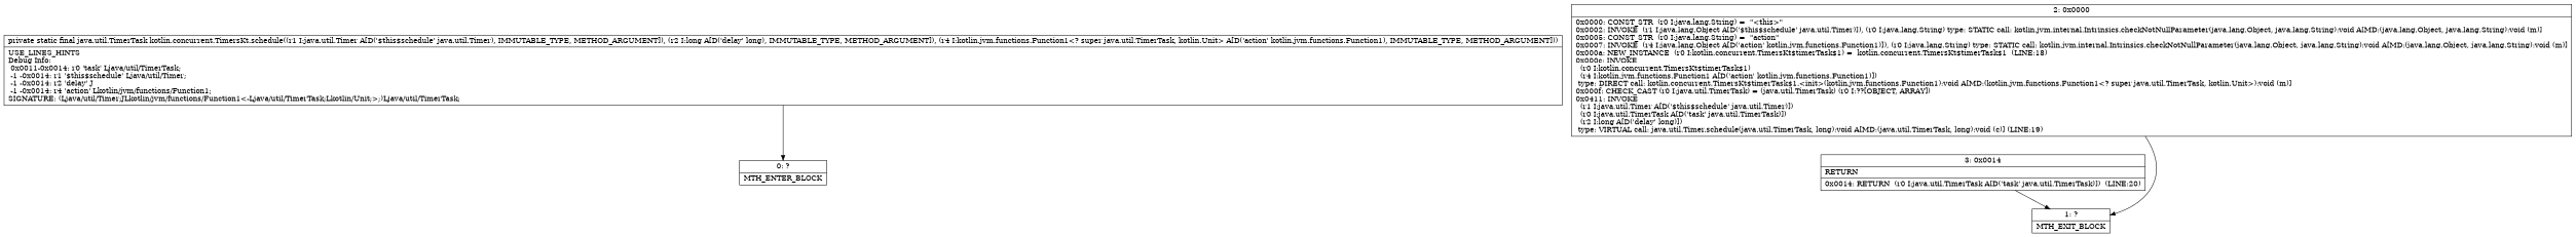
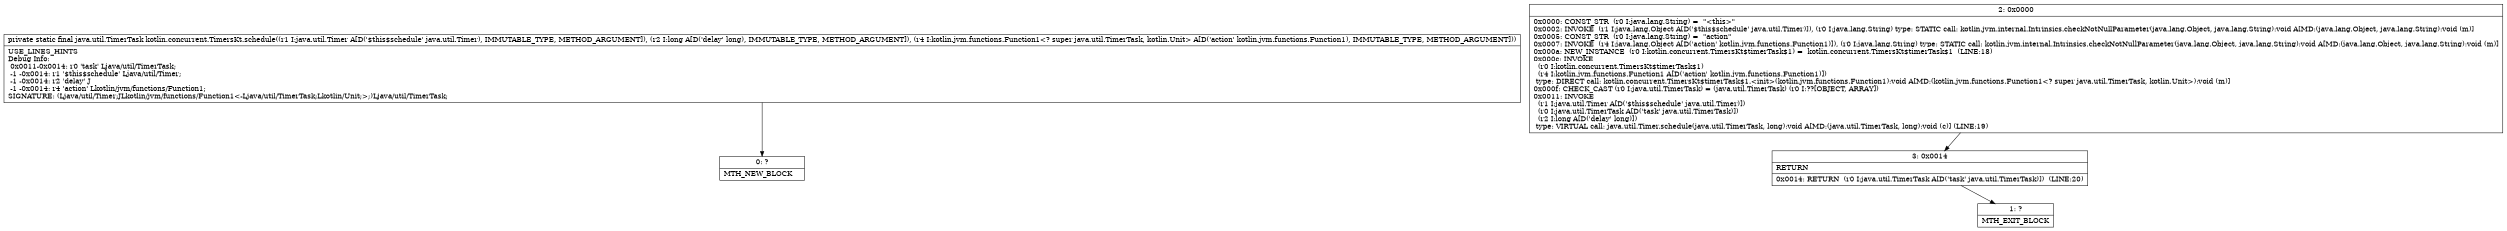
  digraph {
    node [shape=record]
-   n1 [label="{0\:\ ?|MTH_ENTER_BLOCK\l}"]
-   n2 [label="{2\:\ 0x0000|0x0000: CONST_STR  (r0 I:java.lang.String) =  \"\<this\>\" \l0x0002: INVOKE  (r1 I:java.lang.Object A[D('$this$schedule' java.util.Timer)]), (r0 I:java.lang.String) type: STATIC call: kotlin.jvm.internal.Intrinsics.checkNotNullParameter(java.lang.Object, java.lang.String):void A[MD:(java.lang.Object, java.lang.String):void (m)]\l0x0005: CONST_STR  (r0 I:java.lang.String) =  \"action\" \l0x0007: INVOKE  (r4 I:java.lang.Object A[D('action' kotlin.jvm.functions.Function1)]), (r0 I:java.lang.String) type: STATIC call: kotlin.jvm.internal.Intrinsics.checkNotNullParameter(java.lang.Object, java.lang.String):void A[MD:(java.lang.Object, java.lang.String):void (m)]\l0x000a: NEW_INSTANCE  (r0 I:kotlin.concurrent.TimersKt$timerTask$1) =  kotlin.concurrent.TimersKt$timerTask$1  (LINE:18)\l0x000c: INVOKE  \l  (r0 I:kotlin.concurrent.TimersKt$timerTask$1)\l  (r4 I:kotlin.jvm.functions.Function1 A[D('action' kotlin.jvm.functions.Function1)])\l type: DIRECT call: kotlin.concurrent.TimersKt$timerTask$1.\<init\>(kotlin.jvm.functions.Function1):void A[MD:(kotlin.jvm.functions.Function1\<? super java.util.TimerTask, kotlin.Unit\>):void (m)]\l0x000f: CHECK_CAST (r0 I:java.util.TimerTask) = (java.util.TimerTask) (r0 I:??[OBJECT, ARRAY]) \l0x0411: INVOKE  \l  (r1 I:java.util.Timer A[D('$this$schedule' java.util.Timer)])\l  (r0 I:java.util.TimerTask A[D('task' java.util.TimerTask)])\l  (r2 I:long A[D('delay' long)])\l type: VIRTUAL call: java.util.Timer.schedule(java.util.TimerTask, long):void A[MD:(java.util.TimerTask, long):void (c)] (LINE:19)\l}"]
+   n1 [label="{0\:\ ?|MTH_NEW_BLOCK\l}"]
+   n2 [label="{2\:\ 0x0000|0x0000: CONST_STR  (r0 I:java.lang.String) =  \"\<this\>\" \l0x0002: INVOKE  (r1 I:java.lang.Object A[D('$this$schedule' java.util.Timer)]), (r0 I:java.lang.String) type: STATIC call: kotlin.jvm.internal.Intrinsics.checkNotNullParameter(java.lang.Object, java.lang.String):void A[MD:(java.lang.Object, java.lang.String):void (m)]\l0x0005: CONST_STR  (r0 I:java.lang.String) =  \"action\" \l0x0007: INVOKE  (r4 I:java.lang.Object A[D('action' kotlin.jvm.functions.Function1)]), (r0 I:java.lang.String) type: STATIC call: kotlin.jvm.internal.Intrinsics.checkNotNullParameter(java.lang.Object, java.lang.String):void A[MD:(java.lang.Object, java.lang.String):void (m)]\l0x000a: NEW_INSTANCE  (r0 I:kotlin.concurrent.TimersKt$timerTask$1) =  kotlin.concurrent.TimersKt$timerTask$1  (LINE:18)\l0x000c: INVOKE  \l  (r0 I:kotlin.concurrent.TimersKt$timerTask$1)\l  (r4 I:kotlin.jvm.functions.Function1 A[D('action' kotlin.jvm.functions.Function1)])\l type: DIRECT call: kotlin.concurrent.TimersKt$timerTask$1.\<init\>(kotlin.jvm.functions.Function1):void A[MD:(kotlin.jvm.functions.Function1\<? super java.util.TimerTask, kotlin.Unit\>):void (m)]\l0x000f: CHECK_CAST (r0 I:java.util.TimerTask) = (java.util.TimerTask) (r0 I:??[OBJECT, ARRAY]) \l0x0011: INVOKE  \l  (r1 I:java.util.Timer A[D('$this$schedule' java.util.Timer)])\l  (r0 I:java.util.TimerTask A[D('task' java.util.TimerTask)])\l  (r2 I:long A[D('delay' long)])\l type: VIRTUAL call: java.util.Timer.schedule(java.util.TimerTask, long):void A[MD:(java.util.TimerTask, long):void (c)] (LINE:19)\l}"]
    n3 [label="{3\:\ 0x0014|RETURN\l|0x0014: RETURN  (r0 I:java.util.TimerTask A[D('task' java.util.TimerTask)])  (LINE:20)\l}"]
    n4 [label="{1\:\ ?|MTH_EXIT_BLOCK\l}"]
    n5 [label="{private static final java.util.TimerTask kotlin.concurrent.TimersKt.schedule((r1 I:java.util.Timer A[D('$this$schedule' java.util.Timer), IMMUTABLE_TYPE, METHOD_ARGUMENT]), (r2 I:long A[D('delay' long), IMMUTABLE_TYPE, METHOD_ARGUMENT]), (r4 I:kotlin.jvm.functions.Function1\<? super java.util.TimerTask, kotlin.Unit\> A[D('action' kotlin.jvm.functions.Function1), IMMUTABLE_TYPE, METHOD_ARGUMENT]))  | USE_LINES_HINTS\lDebug Info:\l  0x0011\-0x0014: r0 'task' Ljava\/util\/TimerTask;\l  \-1 \-0x0014: r1 '$this$schedule' Ljava\/util\/Timer;\l  \-1 \-0x0014: r2 'delay' J\l  \-1 \-0x0014: r4 'action' Lkotlin\/jvm\/functions\/Function1;\lSIGNATURE: (Ljava\/util\/Timer;JLkotlin\/jvm\/functions\/Function1\<\-Ljava\/util\/TimerTask;Lkotlin\/Unit;\>;)Ljava\/util\/TimerTask;\l}"]
-   n2 -> n4
+   n2 -> n3
    n3 -> n4
    n5 -> n1
  }
